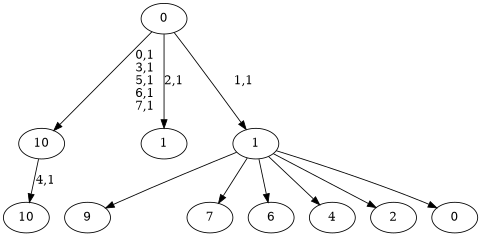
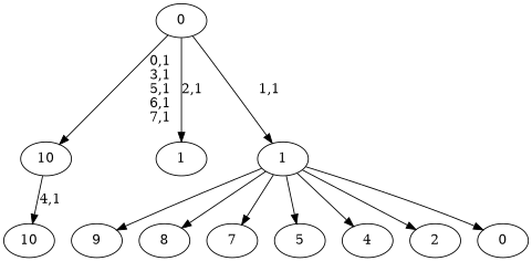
  digraph {
    n1 [label=10]
    n2 [label=9]
+   n3 [label=8]
    n4 [label=7]
-   n5 [label=6]
+   n5 [label=5]
    n6 [label=4]
    10
    n8 [label=2]
    n9 [label=1]
    n10 [label=0]
    1
    0
    10 -> n1 [label="4,1"]
    1 -> n2
+   1 -> n3
    1 -> n4
    1 -> n5
    1 -> n6
    1 -> n8
    1 -> n10
    0 -> 10 [label="0,1\n3,1\n5,1\n6,1\n7,1"]
    0 -> n9 [label="2,1"]
    0 -> 1 [label="1,1"]
  }
